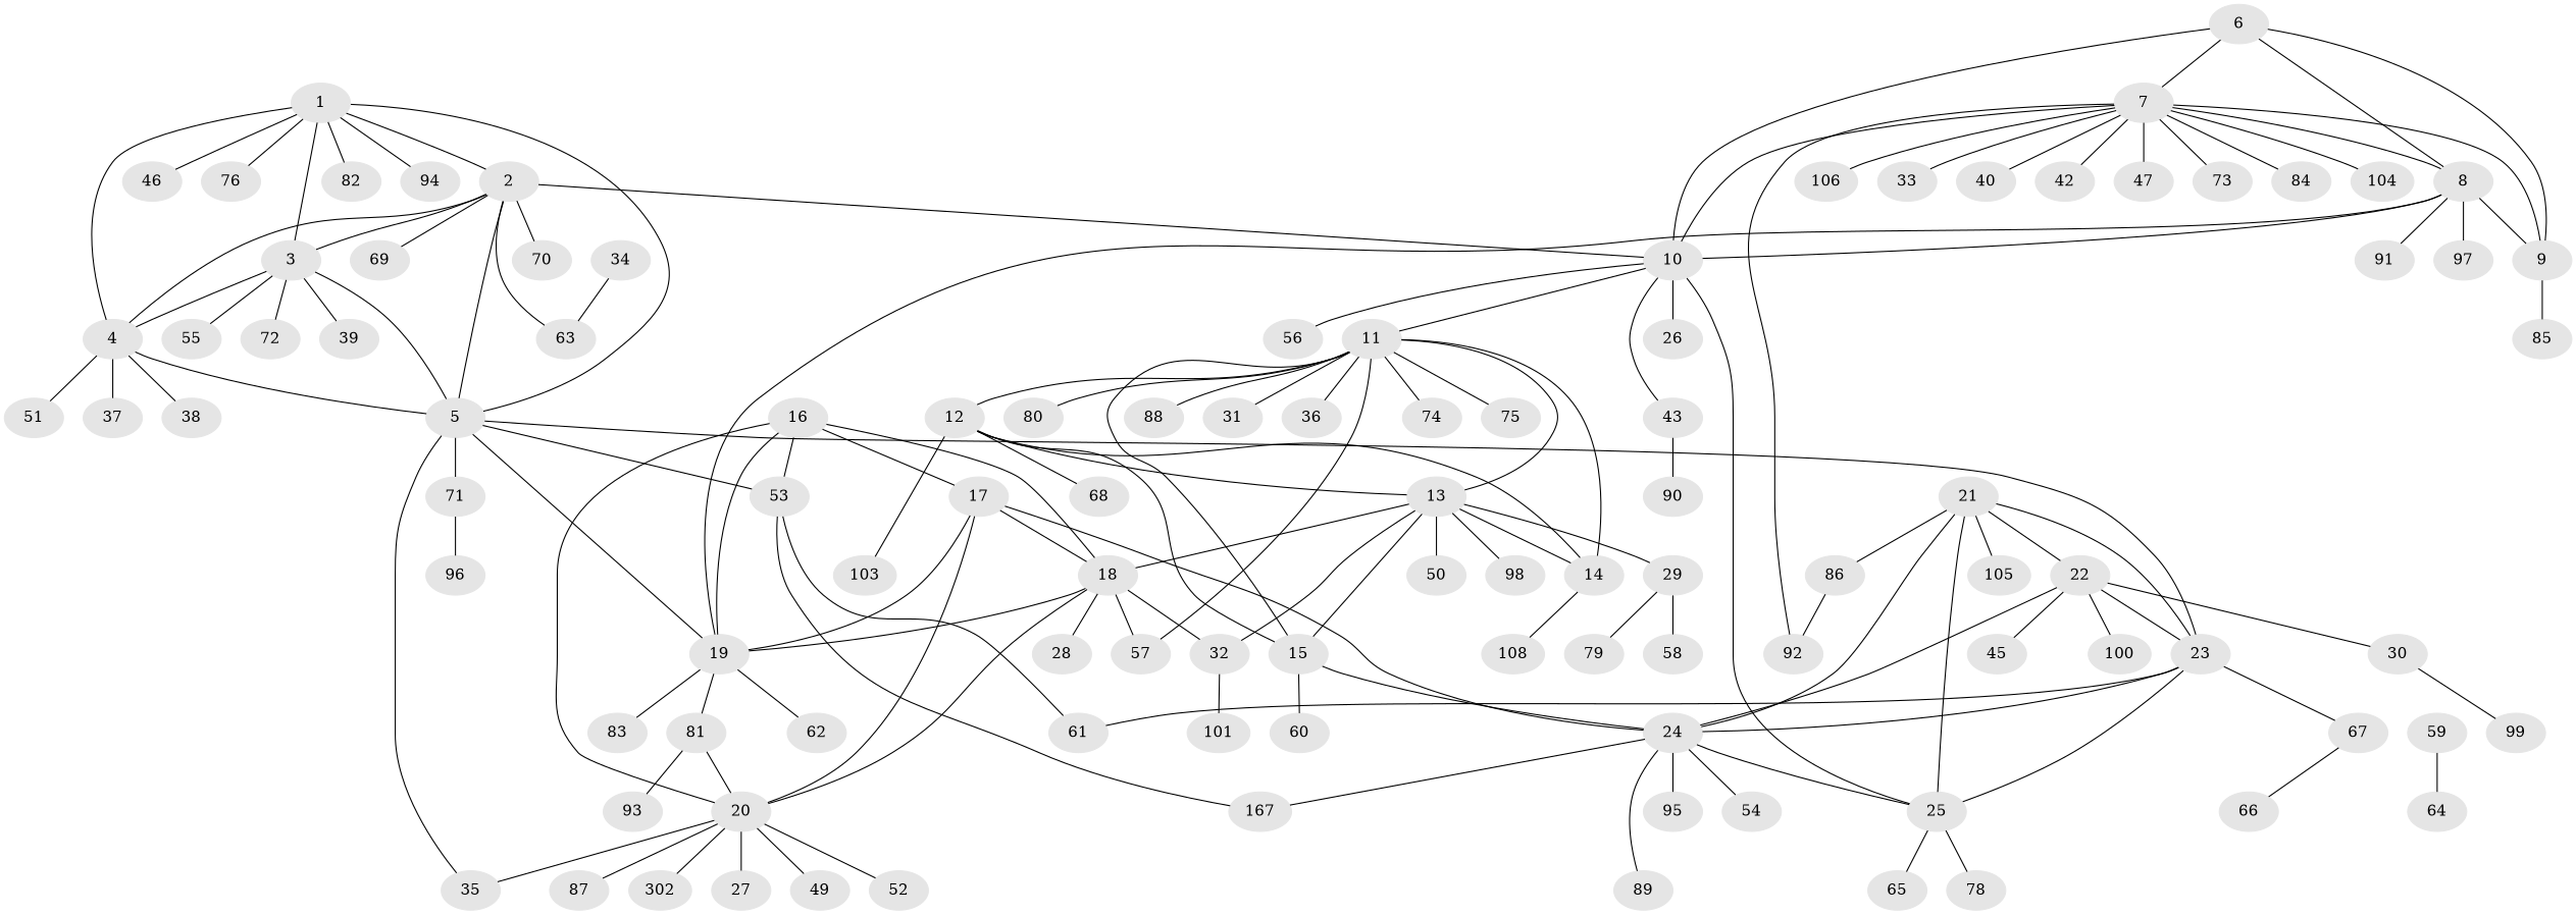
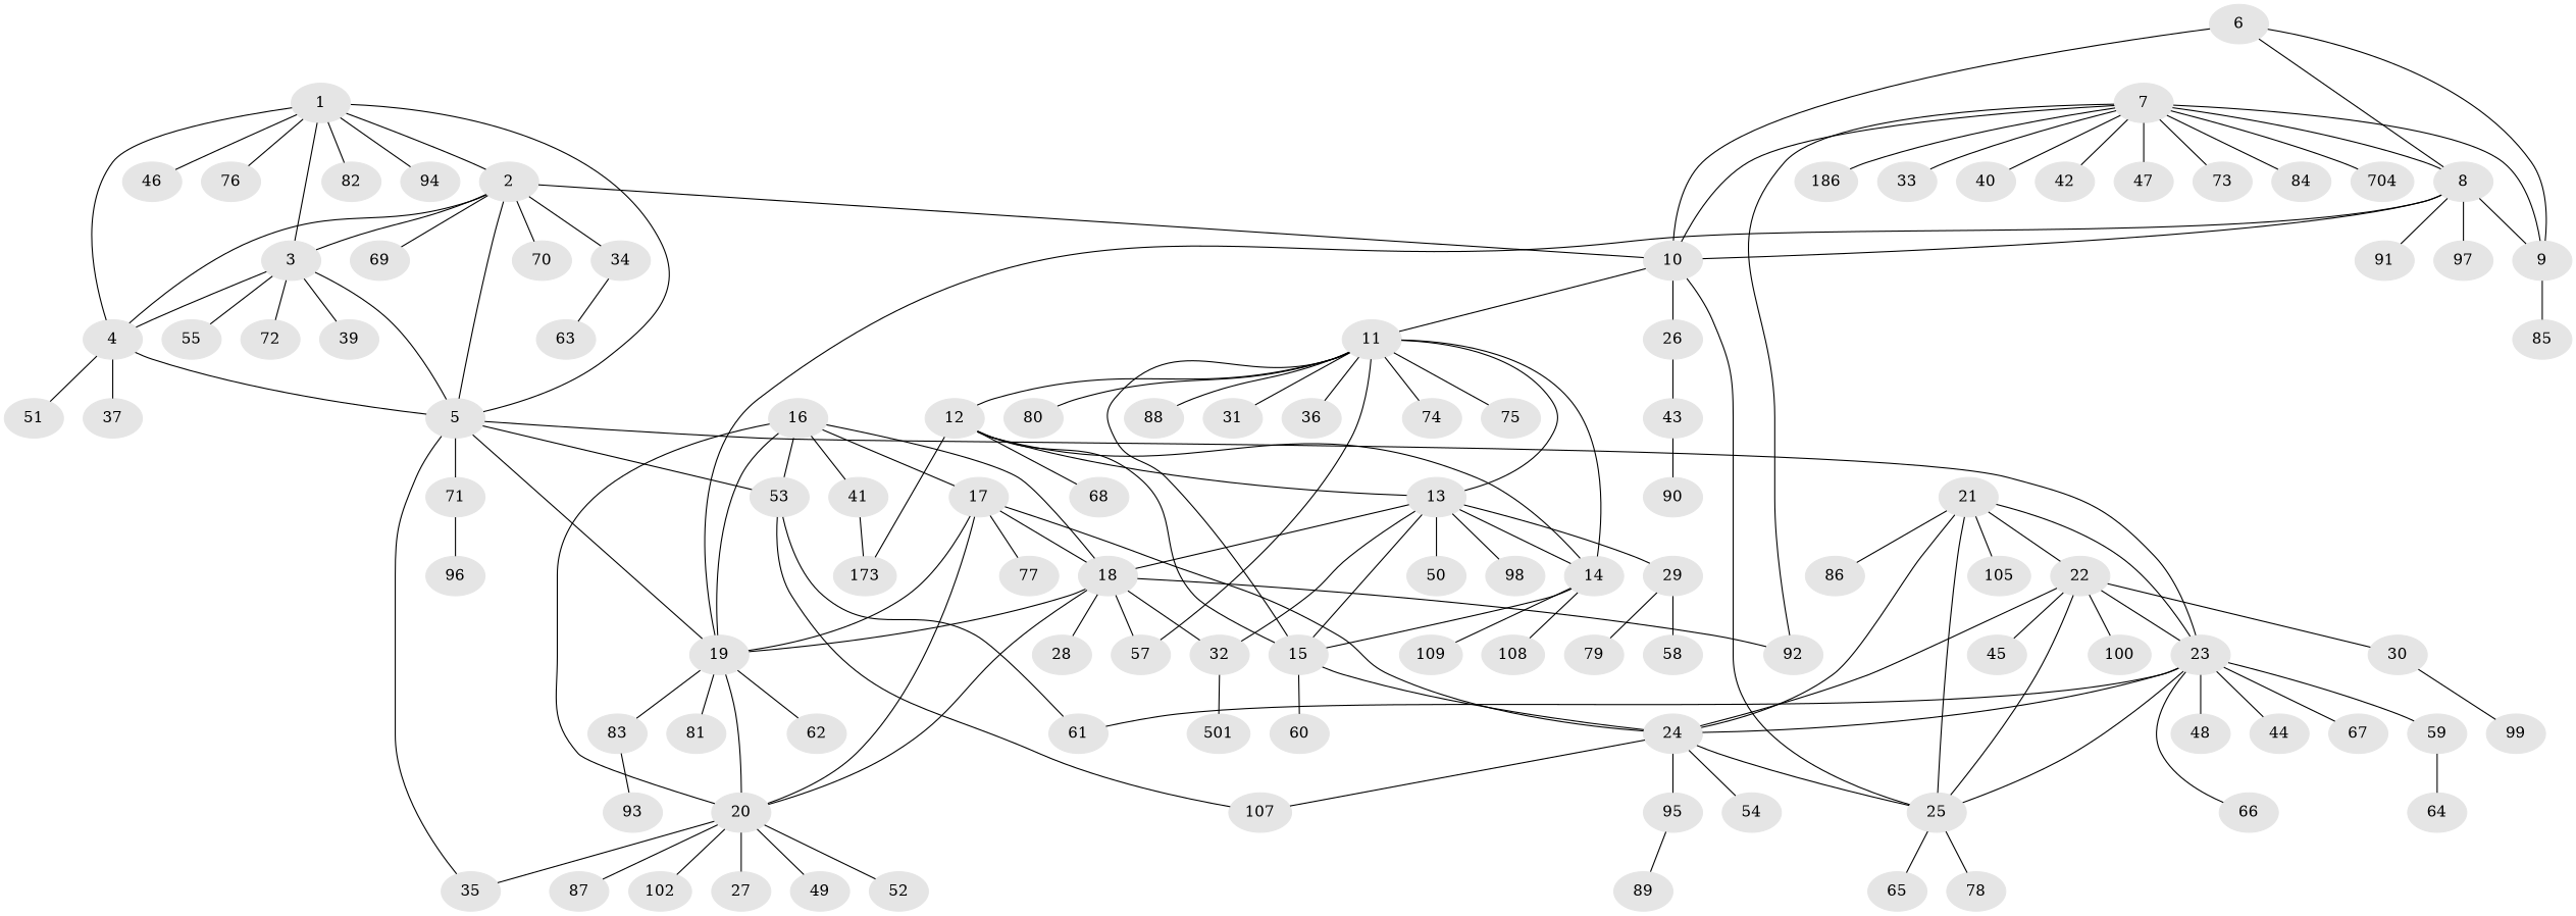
  graph {
    node [color=gray90 style=filled]
    1
    2
    3
    4
    5
    46
    76
    82
    94
    10
    34
    69
    70
    39
    55
    72
    37
-   38
    51
    19
    23
    35
    53
    71
    11
    25
    26
    43
-   56
    63
    12
    13
    14
    15
    68
-   103
+   103 [label=173]
    20
    62
    81
    83
    24
+   44
+   48
    59
    61
    66
    67
-   107 [label=167]
+   107
    96
    6
    7
    8
    9
    33
    40
    42
    47
    73
    84
    92
-   104
-   106
+   104 [label=704]
+   106 [label=186]
    91
    97
    85
    31
    36
    57
    74
    75
    80
    88
    65
    78
    90
    18
    29
    32
    50
    98
    108
+   109
    60
    28
    58
    79
-   101
+   101 [label=501]
    54
    89
    95
    16
    17
+   41
+   77
    27
    49
    52
    87
-   102 [label=302]
+   102
    93
    21
    22
    86
    105
    30
    45
    100
    99
    64
    1 -- 2
    1 -- 3
    1 -- 4
    1 -- 5
    1 -- 46
    1 -- 76
    1 -- 82
    1 -- 94
    2 -- 3
    2 -- 4
    2 -- 5
    2 -- 10
-   2 -- 63
+   2 -- 34
    2 -- 69
    2 -- 70
    3 -- 4
    3 -- 5
    3 -- 39
    3 -- 55
    3 -- 72
    4 -- 5
    4 -- 37
-   4 -- 38
    4 -- 51
    5 -- 19
    5 -- 23
    5 -- 35
    5 -- 53
    5 -- 71
    10 -- 11
    10 -- 25
    10 -- 26
-   10 -- 43
-   10 -- 56
+   26 -- 43
    34 -- 63
-   81 -- 20
+   19 -- 20
    19 -- 62
    19 -- 81
    19 -- 83
    23 -- 25
    23 -- 24
+   23 -- 44
+   23 -- 48
+   23 -- 59
    23 -- 61
-   67 -- 66
+   23 -- 66
    23 -- 67
    53 -- 61
    53 -- 107
    71 -- 96
    11 -- 12
    11 -- 13
    11 -- 14
    11 -- 15
    11 -- 31
    11 -- 36
    11 -- 57
    11 -- 74
    11 -- 75
    11 -- 80
    11 -- 88
    25 -- 65
    25 -- 78
    43 -- 90
    12 -- 13
    12 -- 14
    12 -- 15
    12 -- 68
    12 -- 103
    13 -- 14
    13 -- 15
    13 -- 18
    13 -- 29
    13 -- 32
    13 -- 50
    13 -- 98
+   14 -- 15
    14 -- 108
+   14 -- 109
    15 -- 24
    15 -- 60
    20 -- 35
    20 -- 27
    20 -- 49
    20 -- 52
    20 -- 87
    20 -- 102
-   81 -- 93
+   83 -- 93
    24 -- 25
    24 -- 107
    24 -- 54
-   24 -- 89
+   95 -- 89
    24 -- 95
    59 -- 64
    6 -- 10
-   6 -- 7
    6 -- 8
    6 -- 9
    7 -- 10
    7 -- 8
    7 -- 9
    7 -- 33
    7 -- 40
    7 -- 42
    7 -- 47
    7 -- 73
    7 -- 84
    7 -- 92
    7 -- 104
    7 -- 106
    8 -- 10
    8 -- 19
    8 -- 9
    8 -- 91
    8 -- 97
    9 -- 85
    18 -- 19
    18 -- 20
-   86 -- 92
+   18 -- 92
    18 -- 57
    18 -- 32
    18 -- 28
    29 -- 58
    29 -- 79
    32 -- 101
    16 -- 19
    16 -- 53
    16 -- 20
    16 -- 18
    16 -- 17
+   16 -- 41
    17 -- 19
    17 -- 20
    17 -- 24
    17 -- 18
+   17 -- 77
+   41 -- 103
    21 -- 23
    21 -- 25
    21 -- 24
    21 -- 22
    21 -- 86
    21 -- 105
    22 -- 23
+   22 -- 25
    22 -- 24
    22 -- 30
    22 -- 45
    22 -- 100
    30 -- 99
  }
